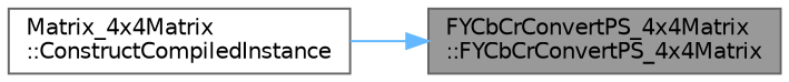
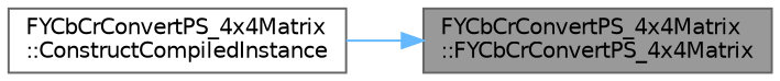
  digraph {
    rankdir=RL
    node [fontname=Helvetica fontsize=10 shape=box style=filled]
    n1 [color=gray40 fillcolor=grey60 fontcolor=black height=0.2 label="FYCbCrConvertPS_4x4Matrix\l::FYCbCrConvertPS_4x4Matrix" width=0.4]
-   n2 [color=grey40 fillcolor=white height=0.2 label="Matrix_4x4Matrix\l::ConstructCompiledInstance" width=0.4]
+   n2 [color=grey40 fillcolor=white height=0.2 label="FYCbCrConvertPS_4x4Matrix\l::ConstructCompiledInstance" width=0.4]
    n1 -> n2 [color=steelblue1 dir=back fontname=Helvetica fontsize=10 labelfontname=Helvetica labelfontsize=10 style=solid]
  }
